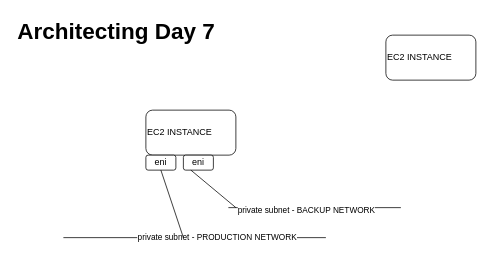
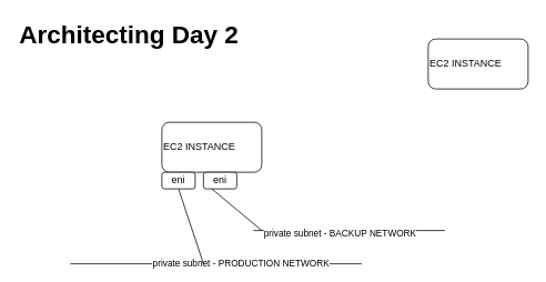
  <mxCell id="0" />
  <mxCell id="1" parent="0" />
- <mxCell id="2" value="Architecting Day 7" style="text;html=1;resizable=0;points=[];autosize=1;align=left;verticalAlign=top;spacingTop=-4;fontSize=30;fontStyle=1" parent="1" vertex="1"><mxGeometry x="20.5" y="20.5" width="280" height="40" as="geometry" /></mxCell>
+ <mxCell id="2" value="Architecting Day 2" style="text;html=1;resizable=0;points=[];autosize=1;align=left;verticalAlign=top;spacingTop=-4;fontSize=30;fontStyle=1" parent="1" vertex="1"><mxGeometry x="20.5" y="20.5" width="280" height="40" as="geometry" /></mxCell>
  <mxCell id="3" value="EC2 INSTANCE" style="rounded=1;whiteSpace=wrap;html=1;align=left;" parent="1" vertex="1"><mxGeometry x="194" y="146" width="120" height="60" as="geometry" /></mxCell>
  <mxCell id="4" value="" style="endArrow=none;html=1;" parent="1" edge="1"><mxGeometry width="50" height="50" relative="1" as="geometry"><mxPoint x="84" y="316" as="sourcePoint" /><mxPoint x="434" y="316" as="targetPoint" /></mxGeometry></mxCell>
  <mxCell id="5" value="private subnet - PRODUCTION NETWORK" style="edgeLabel;html=1;align=center;verticalAlign=middle;resizable=0;points=[];" parent="4" vertex="1" connectable="0"><mxGeometry x="0.163" y="1" relative="1" as="geometry"><mxPoint as="offset" /></mxGeometry></mxCell>
  <mxCell id="6" value="eni" style="rounded=1;whiteSpace=wrap;html=1;" parent="1" vertex="1"><mxGeometry x="194" y="206" width="40" height="20" as="geometry" /></mxCell>
  <mxCell id="7" value="" style="endArrow=none;html=1;entryX=0.5;entryY=1;entryDx=0;entryDy=0;" parent="1" target="6" edge="1"><mxGeometry width="50" height="50" relative="1" as="geometry"><mxPoint x="244" y="316" as="sourcePoint" /><mxPoint x="414" y="226" as="targetPoint" /></mxGeometry></mxCell>
  <mxCell id="8" value="" style="endArrow=none;html=1;" parent="1" edge="1"><mxGeometry width="50" height="50" relative="1" as="geometry"><mxPoint x="304" y="276" as="sourcePoint" /><mxPoint x="534" y="276" as="targetPoint" /></mxGeometry></mxCell>
  <mxCell id="9" value="private subnet - BACKUP NETWORK" style="edgeLabel;html=1;align=center;verticalAlign=middle;resizable=0;points=[];" parent="8" vertex="1" connectable="0"><mxGeometry x="-0.104" y="-3" relative="1" as="geometry"><mxPoint as="offset" /></mxGeometry></mxCell>
  <mxCell id="10" value="eni" style="rounded=1;whiteSpace=wrap;html=1;" parent="1" vertex="1"><mxGeometry x="244" y="206" width="40" height="20" as="geometry" /></mxCell>
  <mxCell id="11" value="" style="endArrow=none;html=1;entryX=0.25;entryY=1;entryDx=0;entryDy=0;" parent="1" target="10" edge="1"><mxGeometry width="50" height="50" relative="1" as="geometry"><mxPoint x="314" y="276" as="sourcePoint" /><mxPoint x="224" y="236" as="targetPoint" /></mxGeometry></mxCell>
  <mxCell id="12" value="EC2 INSTANCE" style="rounded=1;whiteSpace=wrap;html=1;align=left;" parent="1" vertex="1"><mxGeometry x="514" y="46" width="120" height="60" as="geometry" /></mxCell>
